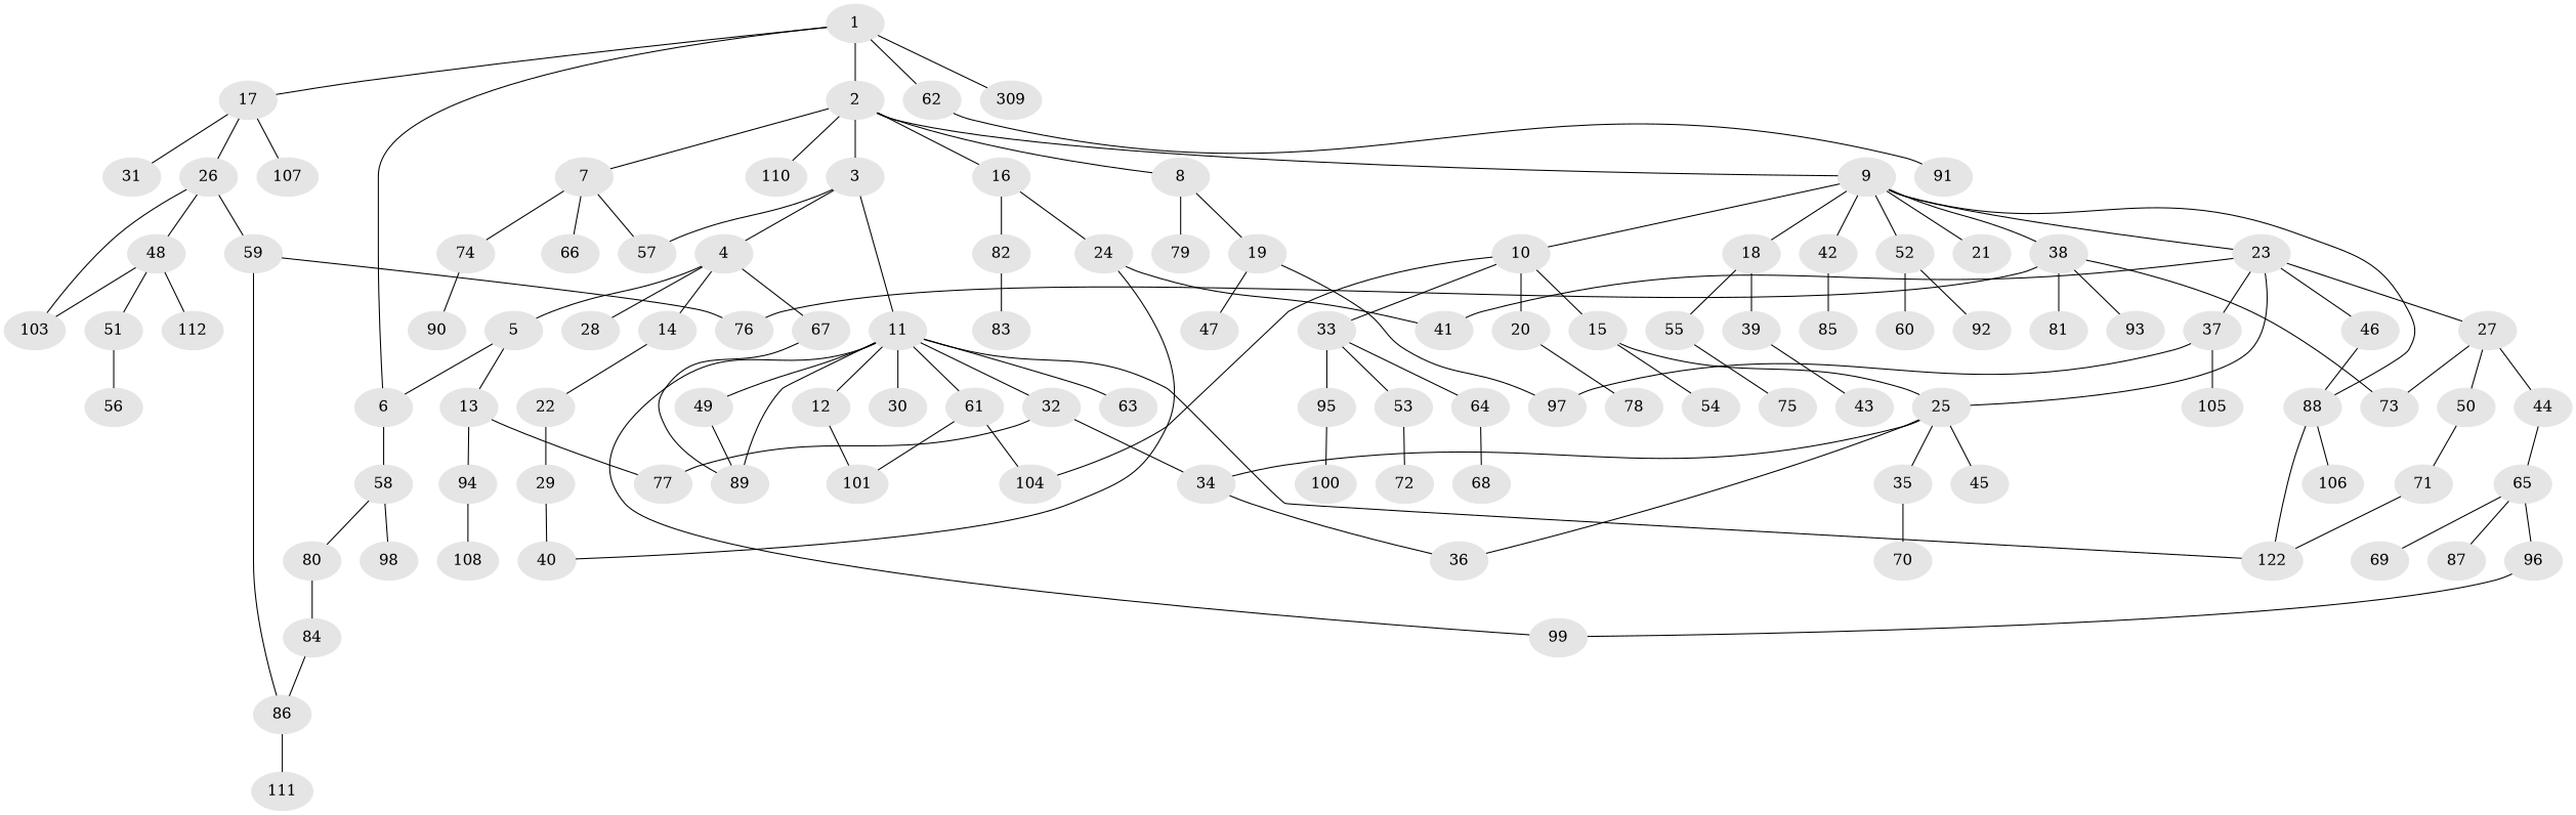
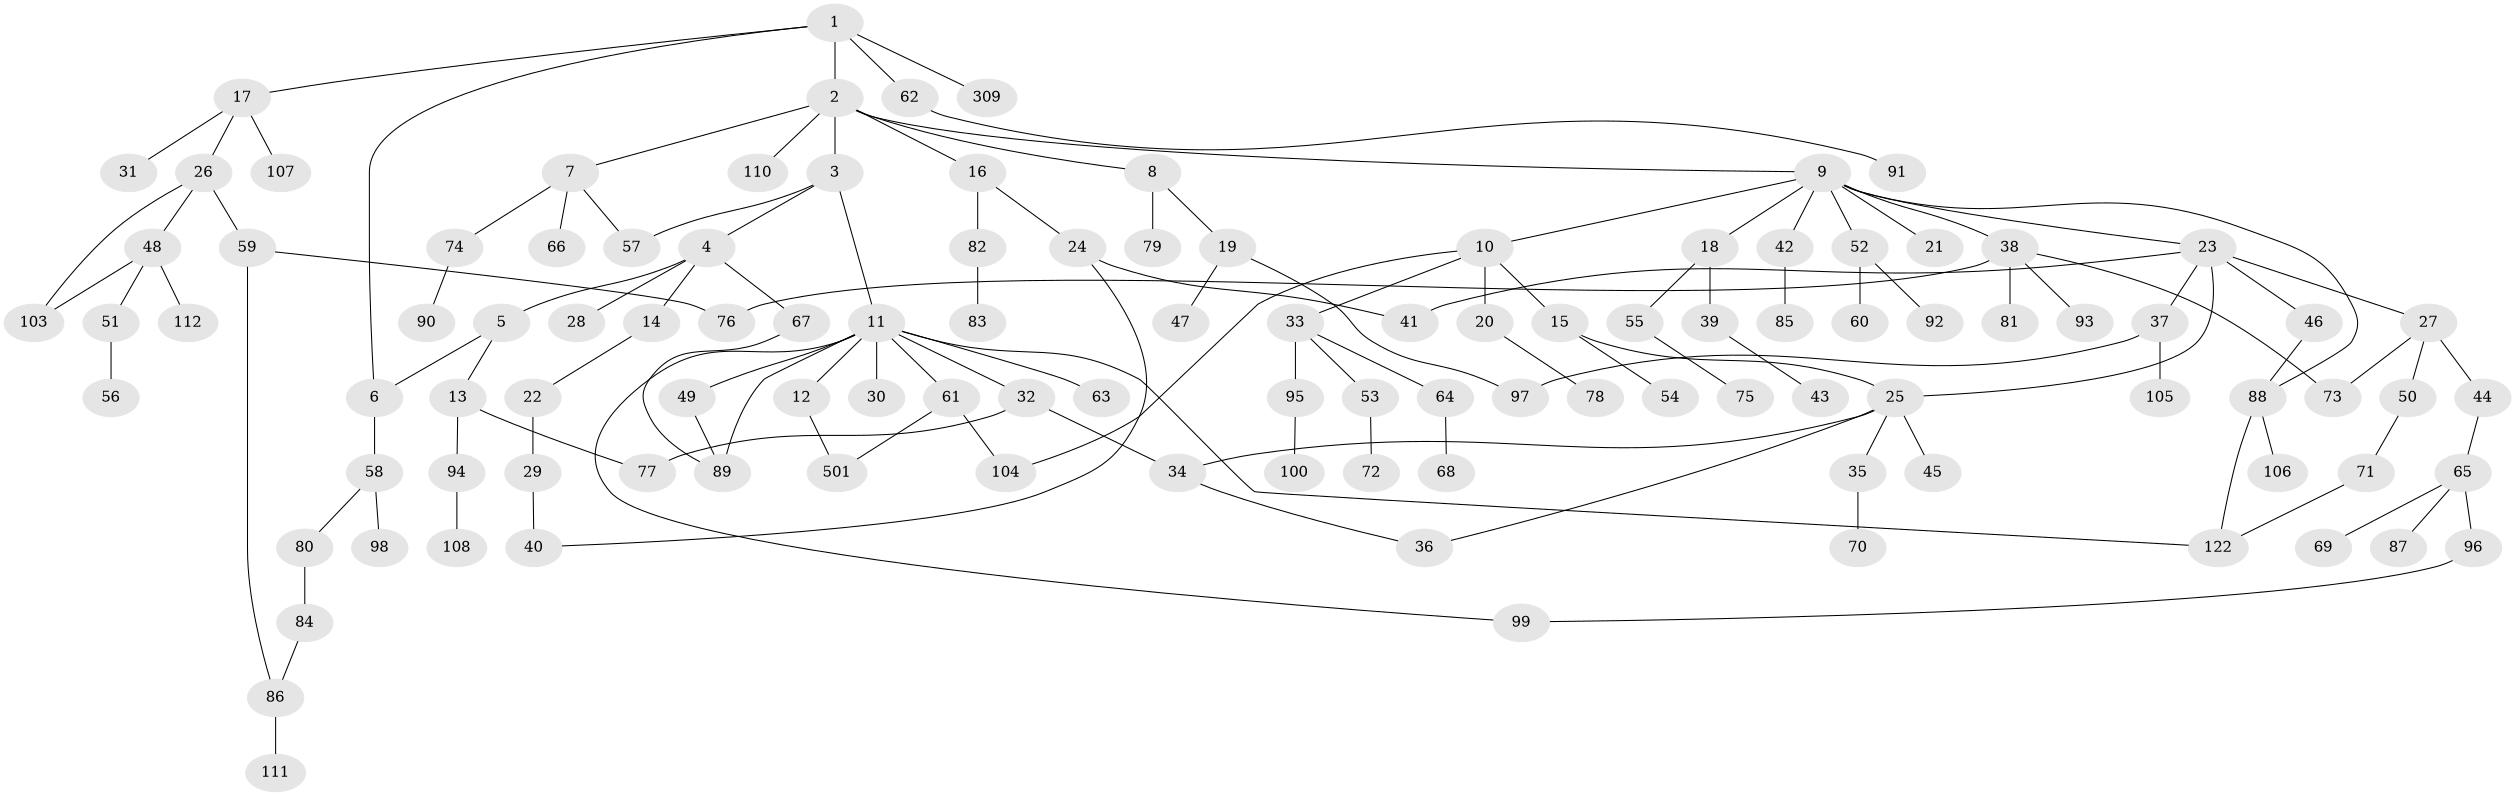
  graph {
    node [color=gray90 style=filled]
    1
    2
    6
    17
    62
    n6 [label=309]
    3
    7
    8
    9
    16
    110
    58
    26
    31
    107
    91
    4
    11
    57
    66
    74
    19
    79
    10
    18
    21
    23
    38
    42
    52
    88
    24
    82
    5
    14
    28
    67
    12
    30
    32
    49
    61
    63
    89
    99
    n47 [label=122]
    13
    22
    77
    94
    80
    98
    90
    47
    97
    15
    20
    33
    104
    39
    55
    25
    27
    37
    41
    46
    73
    76
    81
    93
    85
    60
    92
    106
    54
    78
    53
    64
    95
-   101
+   101 [label=501]
    34
    108
    29
    35
    36
    45
    40
    83
    48
    59
    103
    43
    75
    44
    50
    105
    70
    51
    112
    86
    65
    71
    72
    68
    100
    69
    87
    96
    56
    84
    111
    1 -- 2
    1 -- 6
    1 -- 17
    1 -- 62
    1 -- n6
    2 -- 3
    2 -- 7
    2 -- 8
    2 -- 9
    2 -- 16
    2 -- 110
    6 -- 58
    17 -- 26
    17 -- 31
    17 -- 107
    62 -- 91
    3 -- 4
    3 -- 11
    3 -- 57
    7 -- 57
    7 -- 66
    7 -- 74
    8 -- 19
    8 -- 79
    9 -- 10
    9 -- 18
    9 -- 21
    9 -- 23
    9 -- 38
    9 -- 42
    9 -- 52
    9 -- 88
    16 -- 24
    16 -- 82
    58 -- 80
    58 -- 98
    26 -- 48
    26 -- 59
    26 -- 103
    4 -- 5
    4 -- 14
    4 -- 28
    4 -- 67
    11 -- 12
    11 -- 30
    11 -- 32
    11 -- 49
    11 -- 61
    11 -- 63
    11 -- 89
    11 -- 99
    11 -- n47
    74 -- 90
    19 -- 47
    19 -- 97
    10 -- 15
    10 -- 20
    10 -- 33
    10 -- 104
    18 -- 39
    18 -- 55
    23 -- 25
    23 -- 27
    23 -- 37
    23 -- 41
    23 -- 46
    38 -- 73
    38 -- 76
    38 -- 81
    38 -- 93
    42 -- 85
    52 -- 60
    52 -- 92
    88 -- n47
    88 -- 106
    24 -- 41
    24 -- 40
    82 -- 83
    5 -- 6
    5 -- 13
    14 -- 22
    67 -- 89
    12 -- 101
    32 -- 77
    32 -- 34
    49 -- 89
    61 -- 104
    61 -- 101
    13 -- 77
    13 -- 94
    22 -- 29
    94 -- 108
    80 -- 84
    15 -- 25
    15 -- 54
    20 -- 78
    33 -- 53
    33 -- 64
    33 -- 95
    39 -- 43
    55 -- 75
    25 -- 34
    25 -- 35
    25 -- 36
    25 -- 45
    27 -- 73
    27 -- 44
    27 -- 50
    37 -- 97
    37 -- 105
    46 -- 88
    53 -- 72
    64 -- 68
    95 -- 100
    34 -- 36
    29 -- 40
    35 -- 70
    48 -- 103
    48 -- 51
    48 -- 112
    59 -- 76
    59 -- 86
    44 -- 65
    50 -- 71
    51 -- 56
    86 -- 111
    65 -- 69
    65 -- 87
    65 -- 96
    71 -- n47
    96 -- 99
    84 -- 86
  }
